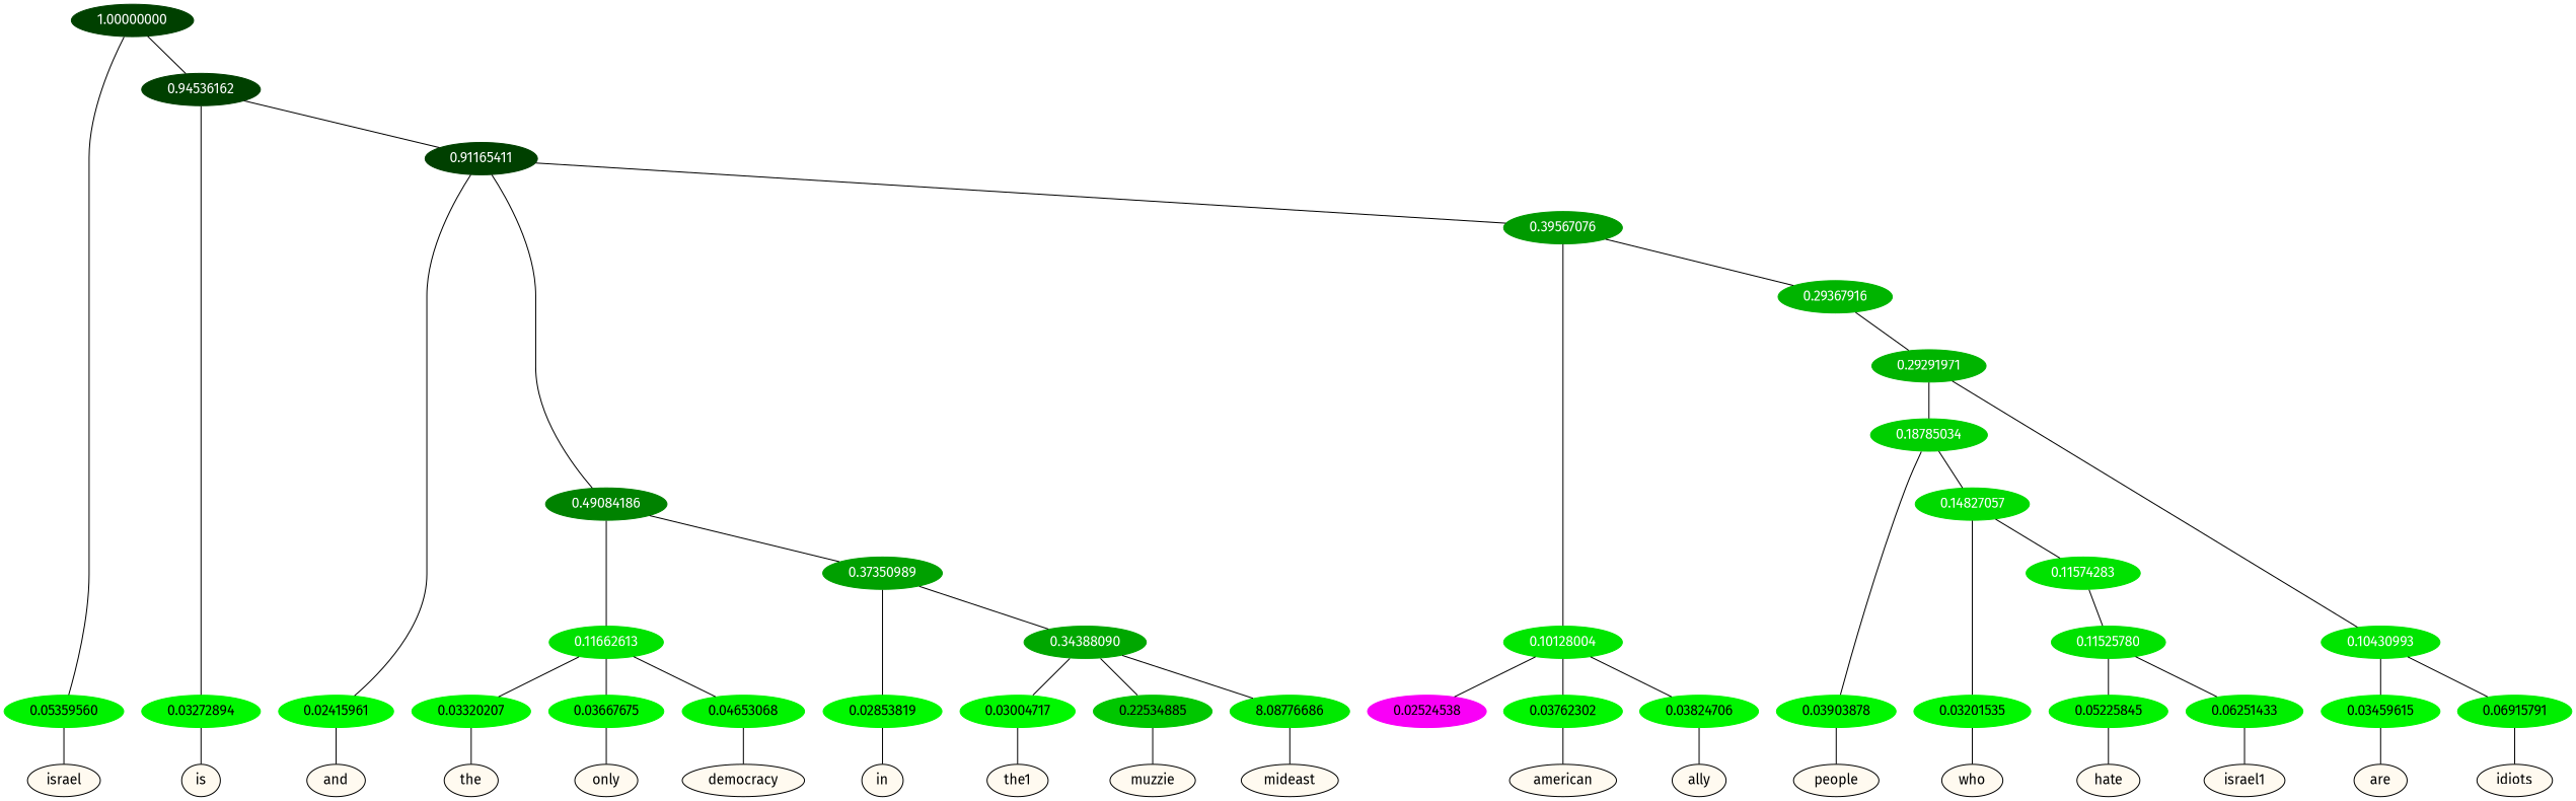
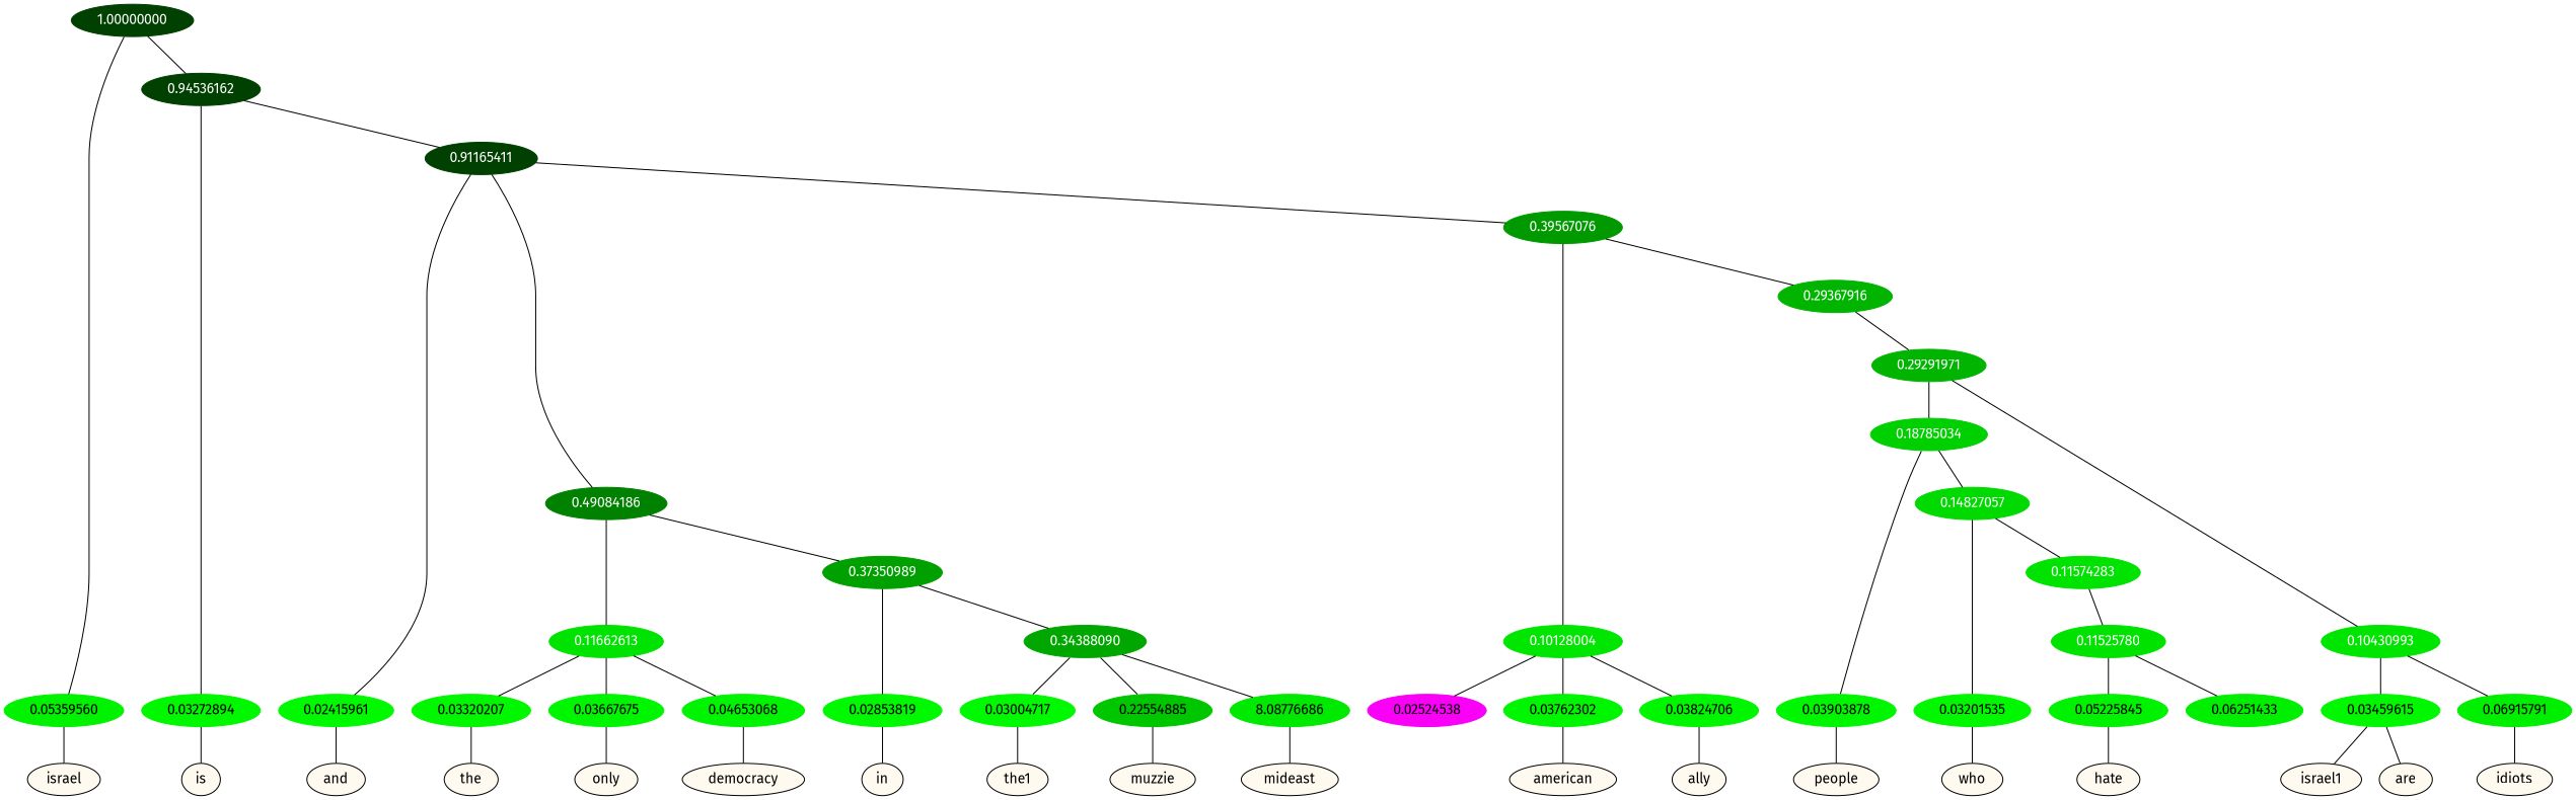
  graph {
    fontname="Fira Sans"
    node [color=black fontname="Fira Sans" format=png nodesep=0.001 ordering=out overlap_scaling=0.01 ranksep=0.001 style=filled fontcolor=black]
    edge [fontname="Fira Sans"]
    n1 [fillcolor=floralwhite height=0.15 label=israel style="filled,solid" width=0.15 fontcolor=""]
    n2 [fillcolor=floralwhite height=0.15 label=is style="filled,solid" width=0.15 fontcolor=""]
    n3 [fillcolor=floralwhite height=0.15 label=the style="filled,solid" width=0.15 fontcolor=""]
    n4 [fillcolor=floralwhite height=0.15 label=only style="filled,solid" width=0.15 fontcolor=""]
    n5 [fillcolor=floralwhite height=0.15 label=democracy style="filled,solid" width=0.15 fontcolor=""]
    n6 [fillcolor=floralwhite height=0.15 label=in style="filled,solid" width=0.15 fontcolor=""]
    n7 [fillcolor=floralwhite height=0.15 label=the1 style="filled,solid" width=0.15 fontcolor=""]
    n8 [fillcolor=floralwhite height=0.15 label=muzzie style="filled,solid" width=0.15 fontcolor=""]
    n9 [fillcolor=floralwhite height=0.15 label=mideast style="filled,solid" width=0.15 fontcolor=""]
    n10 [fillcolor=floralwhite height=0.15 label=and style="filled,solid" width=0.15 fontcolor=""]
    n11 [fillcolor=floralwhite height=0.15 label=american style="filled,solid" width=0.15 fontcolor=""]
    n12 [fillcolor=floralwhite height=0.15 label=ally style="filled,solid" width=0.15 fontcolor=""]
    n13 [fillcolor=floralwhite height=0.15 label=people style="filled,solid" width=0.15 fontcolor=""]
    n14 [fillcolor=floralwhite height=0.15 label=who style="filled,solid" width=0.15 fontcolor=""]
    n15 [fillcolor=floralwhite height=0.15 label=hate style="filled,solid" width=0.15 fontcolor=""]
    n16 [fillcolor=floralwhite height=0.15 label=israel1 style="filled,solid" width=0.15 fontcolor=""]
    n17 [fillcolor=floralwhite height=0.15 label=are style="filled,solid" width=0.15 fontcolor=""]
    n18 [fillcolor=floralwhite height=0.15 label=idiots style="filled,solid" width=0.15 fontcolor=""]
    n19 [color="0.334 1.000 0.946" height=0.15 label=0.05359560 width=0.15]
    n20 [color="0.334 1.000 0.967" height=0.15 label=0.03272894 width=0.15]
    n21 [color="0.334 1.000 0.967" height=0.15 label=0.03320207 width=0.15]
    n22 [color="0.334 1.000 0.963" height=0.15 label=0.03667675 width=0.15]
    n23 [color="0.334 1.000 0.953" height=0.15 label=0.04653068 width=0.15]
    n24 [color="0.334 1.000 0.971" height=0.15 label=0.02853819 width=0.15]
    n25 [color="0.334 1.000 0.970" height=0.15 label=0.03004717 width=0.15]
-   n26 [color="0.334 1.000 0.775" height=0.15 label=0.22534885 width=0.15]
+   n26 [color="0.334 1.000 0.775" height=0.15 label=0.22554885 width=0.15]
    n27 [color="0.334 1.000 0.912" height=0.15 label=8.08776686 width=0.15]
    n28 [color="0.334 1.000 0.976" height=0.15 label=0.02415961 width=0.15]
    n29 [color="0.835 1.000 0.975" height=0.15 label=0.02524538 width=0.15]
    n30 [color="0.334 1.000 0.962" height=0.15 label=0.03762302 width=0.15]
    n31 [color="0.334 1.000 0.962" height=0.15 label=0.03824706 width=0.15]
    n32 [color="0.334 1.000 0.961" height=0.15 label=0.03903878 width=0.15]
    n33 [color="0.334 1.000 0.968" height=0.15 label=0.03201535 width=0.15]
    n34 [color="0.334 1.000 0.948" height=0.15 label=0.05225845 width=0.15]
    n35 [color="0.334 1.000 0.937" height=0.15 label=0.06251433 width=0.15]
    n36 [color="0.334 1.000 0.965" height=0.15 label=0.03459615 width=0.15]
    n37 [color="0.334 1.000 0.931" height=0.15 label=0.06915791 width=0.15]
    n38 [color="0.334 1.000 0.250" fontcolor=grey99 height=0.15 label=1.00000000 width=0.15]
    n39 [color="0.334 1.000 0.250" fontcolor=grey99 height=0.15 label=0.94536162 width=0.15]
    n40 [color="0.334 1.000 0.250" fontcolor=grey99 height=0.15 label=0.91165411 width=0.15]
    n41 [color="0.334 1.000 0.509" fontcolor=grey99 height=0.15 label=0.49084186 width=0.15]
    n42 [color="0.334 1.000 0.604" fontcolor=grey99 height=0.15 label=0.39567076 width=0.15]
    n43 [color="0.334 1.000 0.883" fontcolor=grey99 height=0.15 label=0.11662613 width=0.15]
    n44 [color="0.334 1.000 0.626" fontcolor=grey99 height=0.15 label=0.37350989 width=0.15]
    n45 [color="0.334 1.000 0.899" fontcolor=grey99 height=0.15 label=0.10128004 width=0.15]
    n46 [color="0.334 1.000 0.706" fontcolor=grey99 height=0.15 label=0.29367916 width=0.15]
    n47 [color="0.334 1.000 0.656" fontcolor=grey99 height=0.15 label=0.34388090 width=0.15]
    n48 [color="0.334 1.000 0.707" fontcolor=grey99 height=0.15 label=0.29291971 width=0.15]
    n49 [color="0.334 1.000 0.812" fontcolor=grey99 height=0.15 label=0.18785034 width=0.15]
    n50 [color="0.334 1.000 0.896" fontcolor=grey99 height=0.15 label=0.10430993 width=0.15]
    n51 [color="0.334 1.000 0.852" fontcolor=grey99 height=0.15 label=0.14827057 width=0.15]
    n52 [color="0.334 1.000 0.884" fontcolor=grey99 height=0.15 label=0.11574283 width=0.15]
    n53 [color="0.334 1.000 0.885" fontcolor=grey99 height=0.15 label=0.11525780 width=0.15]
    subgraph sub_1 {
      rank=same
      n1
      n2
      n3
      n4
      n5
      n6
      n7
      n8
      n9
      n10
      n11
      n12
      n13
      n14
      n15
      n16
      n17
      n18
    }
    subgraph sub_2 {
      rank=same
      n19
      n20
      n21
      n22
      n23
      n24
      n25
      n26
      n27
      n28
      n29
      n30
      n31
      n32
      n33
      n34
      n35
      n36
      n37
    }
    n19 -- n1
    n20 -- n2
    n21 -- n3
    n22 -- n4
    n23 -- n5
    n24 -- n6
    n25 -- n7
    n26 -- n8
    n27 -- n9
    n28 -- n10
    n30 -- n11
    n31 -- n12
    n32 -- n13
    n33 -- n14
    n34 -- n15
-   n35 -- n16
+   n36 -- n16
    n36 -- n17
    n37 -- n18
    n38 -- n19
    n38 -- n39
    n39 -- n20
    n39 -- n40
    n40 -- n28
    n40 -- n41
    n40 -- n42
    n41 -- n43
    n41 -- n44
    n42 -- n45
    n42 -- n46
    n43 -- n21
    n43 -- n22
    n43 -- n23
    n44 -- n24
    n44 -- n47
    n45 -- n29
    n45 -- n30
    n45 -- n31
    n46 -- n48
    n47 -- n25
    n47 -- n26
    n47 -- n27
    n48 -- n49
    n48 -- n50
    n49 -- n32
    n49 -- n51
    n50 -- n36
    n50 -- n37
    n51 -- n33
    n51 -- n52
    n52 -- n53
    n53 -- n34
    n53 -- n35
  }
